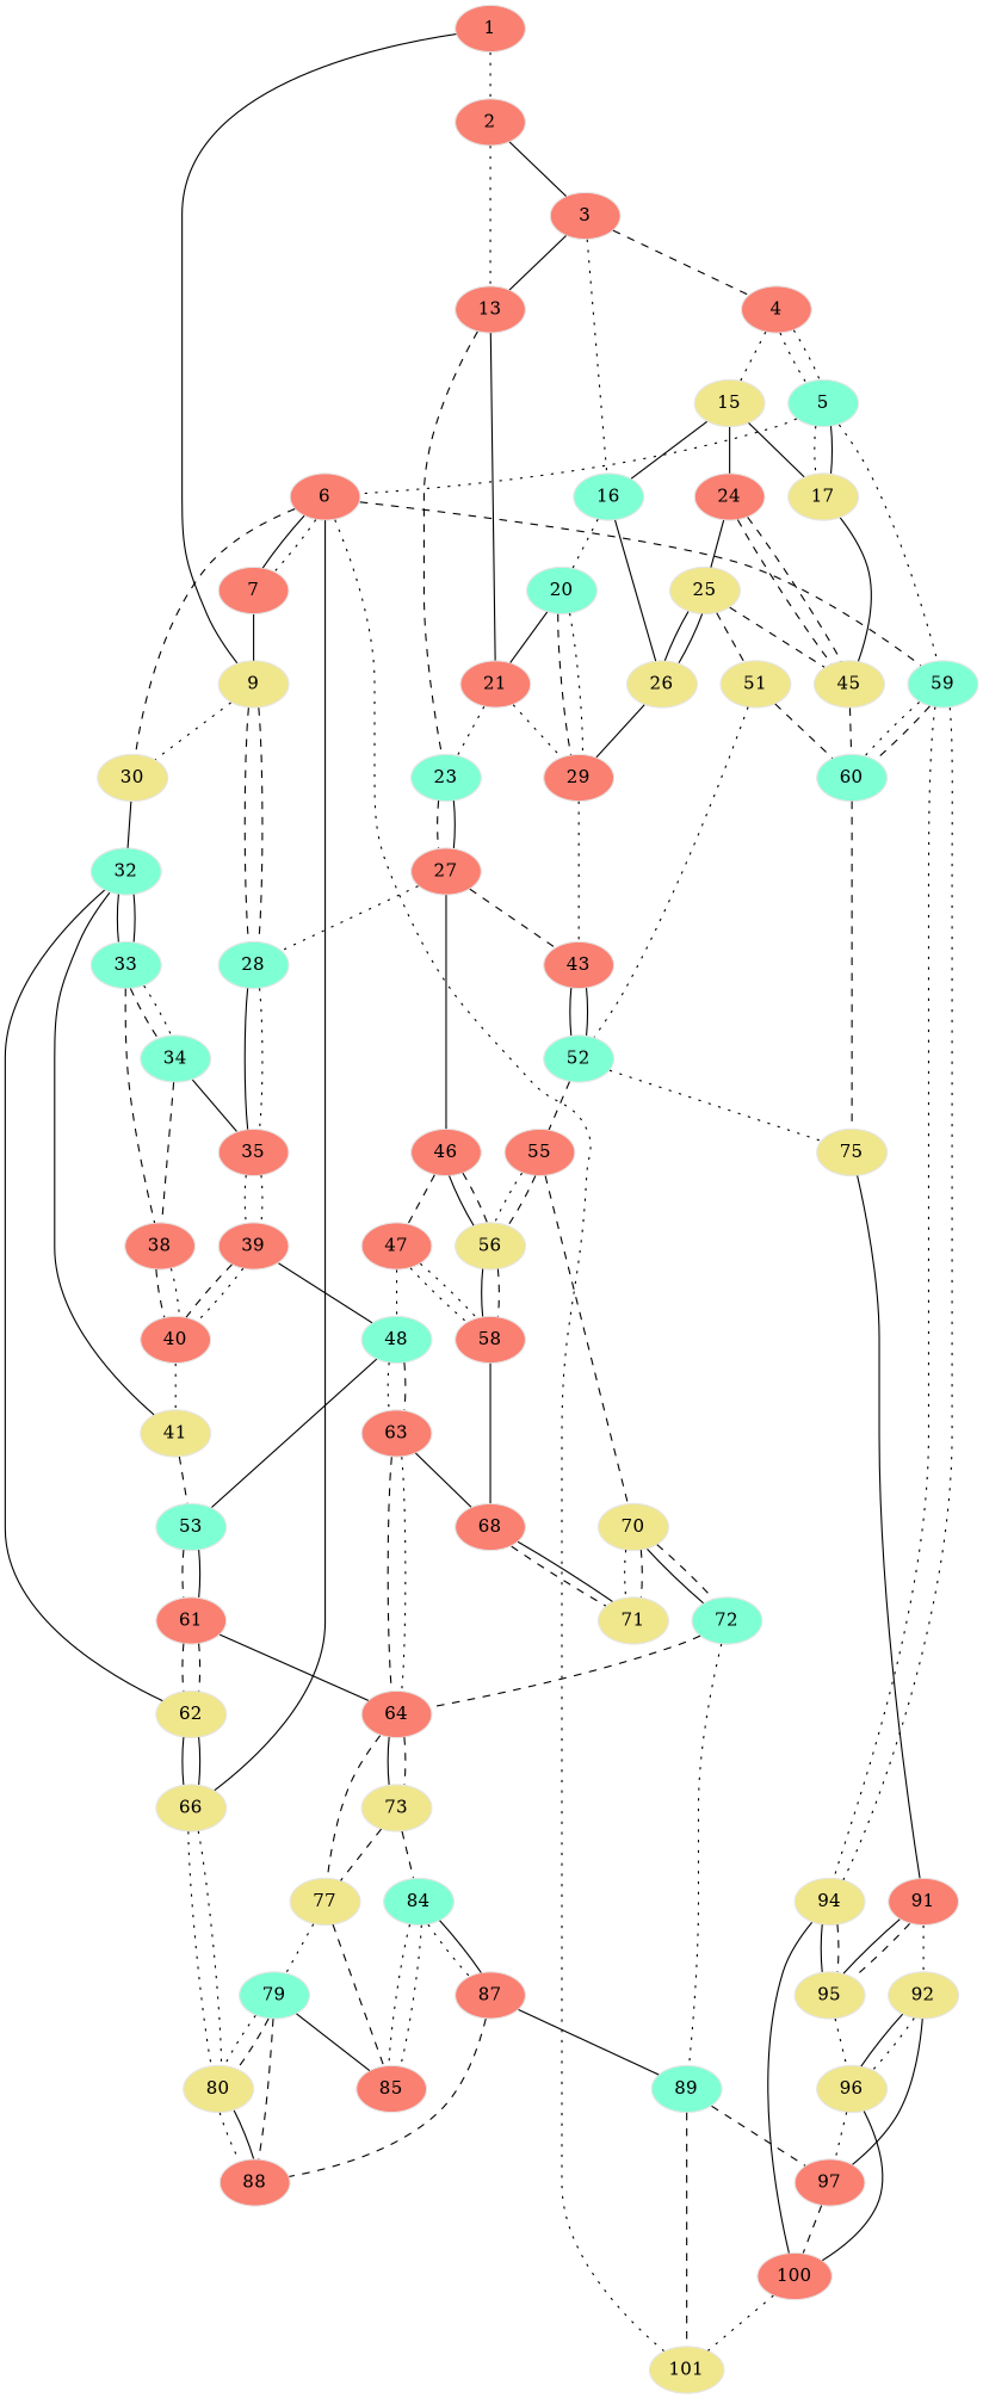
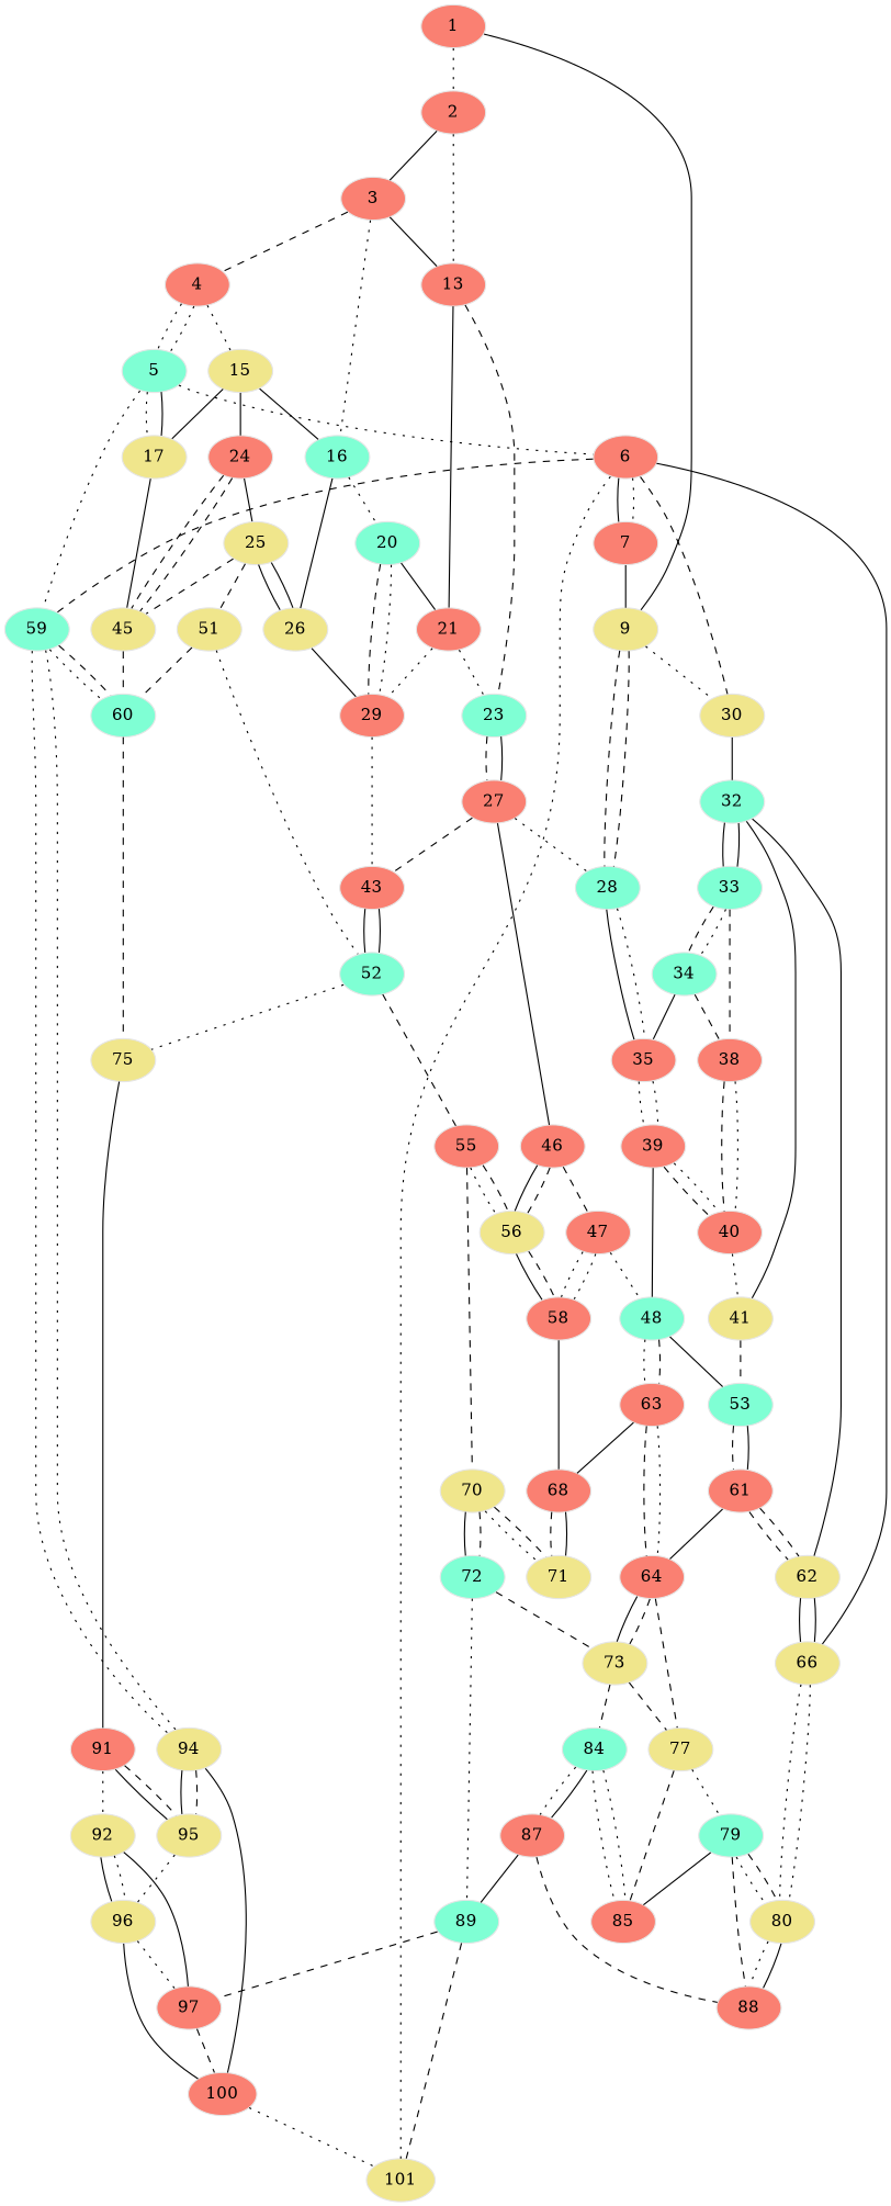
  graph {
    node [color=gray90 fillcolor=salmon style=filled]
    edge [style=solid]
    1 [super="+8"]
    2 [super="+11"]
    9 [fillcolor=khaki super="+10"]
    3 [super="+12"]
    13 [super="+14"]
    30 [fillcolor=khaki super="+31"]
    28 [fillcolor=aquamarine]
    4
    16 [fillcolor=aquamarine super="+19"]
    21 [super="+22"]
    23 [fillcolor=aquamarine]
    5 [fillcolor=aquamarine]
    15 [fillcolor=khaki super="+18"]
    20 [fillcolor=aquamarine]
    26 [fillcolor=khaki]
    6 [super="+67"]
    17 [fillcolor=khaki]
    59 [fillcolor=aquamarine]
    24
    7
    66 [fillcolor=khaki]
    101 [fillcolor=khaki]
    45 [fillcolor=khaki super="+57"]
    60 [fillcolor=aquamarine super="+74"]
    94 [fillcolor=khaki]
    32 [fillcolor=aquamarine super="+42"]
    80 [fillcolor=khaki]
    35
    29 [super="+37"]
    27 [super="+44"]
    25 [fillcolor=khaki super="+50"]
    43
    46
    51 [fillcolor=khaki]
    52 [fillcolor=aquamarine super="+54"]
    47
    56 [fillcolor=khaki]
    39
    33 [fillcolor=aquamarine]
    41 [fillcolor=khaki]
    62 [fillcolor=khaki]
    34 [fillcolor=aquamarine super="+36"]
    38
    53 [fillcolor=aquamarine]
    40
    48 [fillcolor=aquamarine super="+49"]
    63
    61
    55
    75 [fillcolor=khaki super="+76"]
    58
    68 [super="+69"]
    64 [super="+65"]
    70 [fillcolor=khaki]
    91
    71 [fillcolor=khaki]
    72 [fillcolor=aquamarine super="+83"]
    95 [fillcolor=khaki]
    100 [super="+102"]
    73 [fillcolor=khaki super="+81"]
    77 [fillcolor=khaki super="+78"]
    84 [fillcolor=aquamarine]
    79 [fillcolor=aquamarine super="+86"]
    85
    88
    89 [fillcolor=aquamarine super="+90"]
    97 [super="+98"]
    87
    92 [fillcolor=khaki super="+93"]
    96 [fillcolor=khaki super="+99"]
    1 -- 2 [style=dotted weight=2]
    1 -- 9
    2 -- 3
    2 -- 13 [style=dotted]
    9 -- 30 [style=dotted]
    9 -- 28 [style=dashed]
    9 -- 28 [style=dashed]
    3 -- 13
    3 -- 4 [style=dashed]
    3 -- 16 [style=dotted]
    13 -- 21
    13 -- 23 [style=dashed]
    30 -- 32
    28 -- 35
    28 -- 35 [style=dotted]
    4 -- 5 [style=dotted]
    4 -- 5 [style=dotted]
    4 -- 15 [style=dotted]
    16 -- 20 [style=dotted]
    16 -- 26
    21 -- 23 [style=dotted]
    21 -- 29 [style=dotted]
    23 -- 27 [style=dashed]
    23 -- 27
    5 -- 6 [style=dotted]
    5 -- 17 [style=dotted]
    5 -- 17
    5 -- 59 [style=dotted]
    15 -- 16
    15 -- 17
    15 -- 24
    20 -- 21
    20 -- 29 [style=dashed]
    20 -- 29 [style=dotted]
    26 -- 29
    6 -- 30 [style=dashed]
    6 -- 59 [style=dashed]
    6 -- 7
    6 -- 7 [style=dotted]
    6 -- 66
    6 -- 101 [style=dotted]
    17 -- 45
    59 -- 60 [style=dotted]
    59 -- 60 [style=dashed]
    59 -- 94 [style=dotted]
    59 -- 94 [style=dotted]
    24 -- 45 [style=dashed]
    24 -- 45 [style=dashed]
    24 -- 25
    7 -- 9
    66 -- 80 [style=dotted]
    66 -- 80 [style=dotted]
    45 -- 60 [style=dashed]
    60 -- 75 [style=dashed]
    94 -- 95
    94 -- 95 [style=dashed]
    94 -- 100
    32 -- 33
    32 -- 33
    32 -- 41
    32 -- 62
    80 -- 88 [style=dotted]
    80 -- 88
    35 -- 39 [style=dotted]
    35 -- 39 [style=dotted]
    29 -- 43 [style=dotted]
    27 -- 28 [style=dotted]
    27 -- 43 [style=dashed]
    27 -- 46
    25 -- 26
    25 -- 26
    25 -- 45 [style=dashed]
    25 -- 51 [style=dashed]
    43 -- 52
    43 -- 52
    46 -- 47 [style=dashed]
    46 -- 56
    46 -- 56 [style=dashed]
    51 -- 60 [style=dashed]
    51 -- 52 [style=dotted]
    52 -- 55 [style=dashed]
    52 -- 75 [style=dotted]
    47 -- 48 [style=dotted]
    47 -- 58 [style=dotted]
    47 -- 58 [style=dotted]
    56 -- 58
    56 -- 58 [style=dashed]
    39 -- 40 [style=dashed]
    39 -- 40 [style=dotted]
    39 -- 48
    33 -- 34 [style=dashed]
    33 -- 34 [style=dotted]
    33 -- 38 [style=dashed]
    41 -- 53 [style=dashed]
    62 -- 66
    62 -- 66
    34 -- 35
    34 -- 38 [style=dashed]
    38 -- 40 [style=dashed]
    38 -- 40 [style=dotted]
    53 -- 61 [style=dashed]
    53 -- 61
    40 -- 41 [style=dotted]
    48 -- 53
    48 -- 63 [style=dotted]
    48 -- 63 [style=dashed]
    63 -- 68
    63 -- 64 [style=dashed]
    63 -- 64 [style=dotted]
    61 -- 62 [style=dashed]
    61 -- 62 [style=dashed]
    61 -- 64
    55 -- 56 [style=dotted]
    55 -- 56 [style=dashed]
    55 -- 70 [style=dashed]
    75 -- 91
    58 -- 68
    68 -- 71 [style=dashed weight=2]
    68 -- 71
    64 -- 73
    64 -- 73 [style=dashed]
    64 -- 77 [style=dashed]
    70 -- 71 [style=dotted]
    70 -- 71 [style=dashed]
    70 -- 72
    70 -- 72 [style=dashed]
    91 -- 95
    91 -- 95 [style=dashed]
    91 -- 92 [style=dotted]
-   72 -- 64 [style=dashed]
+   72 -- 73 [style=dashed]
    72 -- 89 [style=dotted]
    95 -- 96 [style=dotted]
    100 -- 101 [style=dotted]
    73 -- 77 [style=dashed]
    73 -- 84 [style=dashed]
    77 -- 79 [style=dotted]
    77 -- 85 [style=dashed]
    84 -- 85 [style=dotted]
    84 -- 85 [style=dotted]
    84 -- 87 [style=dotted]
    84 -- 87
    79 -- 80 [style=dotted]
    79 -- 80 [style=dashed]
    79 -- 85
    79 -- 88 [style=dashed]
    89 -- 101 [style=dashed]
    89 -- 97 [style=dashed]
    97 -- 100 [style=dashed]
    87 -- 88 [style=dashed]
    87 -- 89
    92 -- 97
    92 -- 96
    92 -- 96 [style=dotted]
    96 -- 100
    96 -- 97 [style=dotted]
  }
